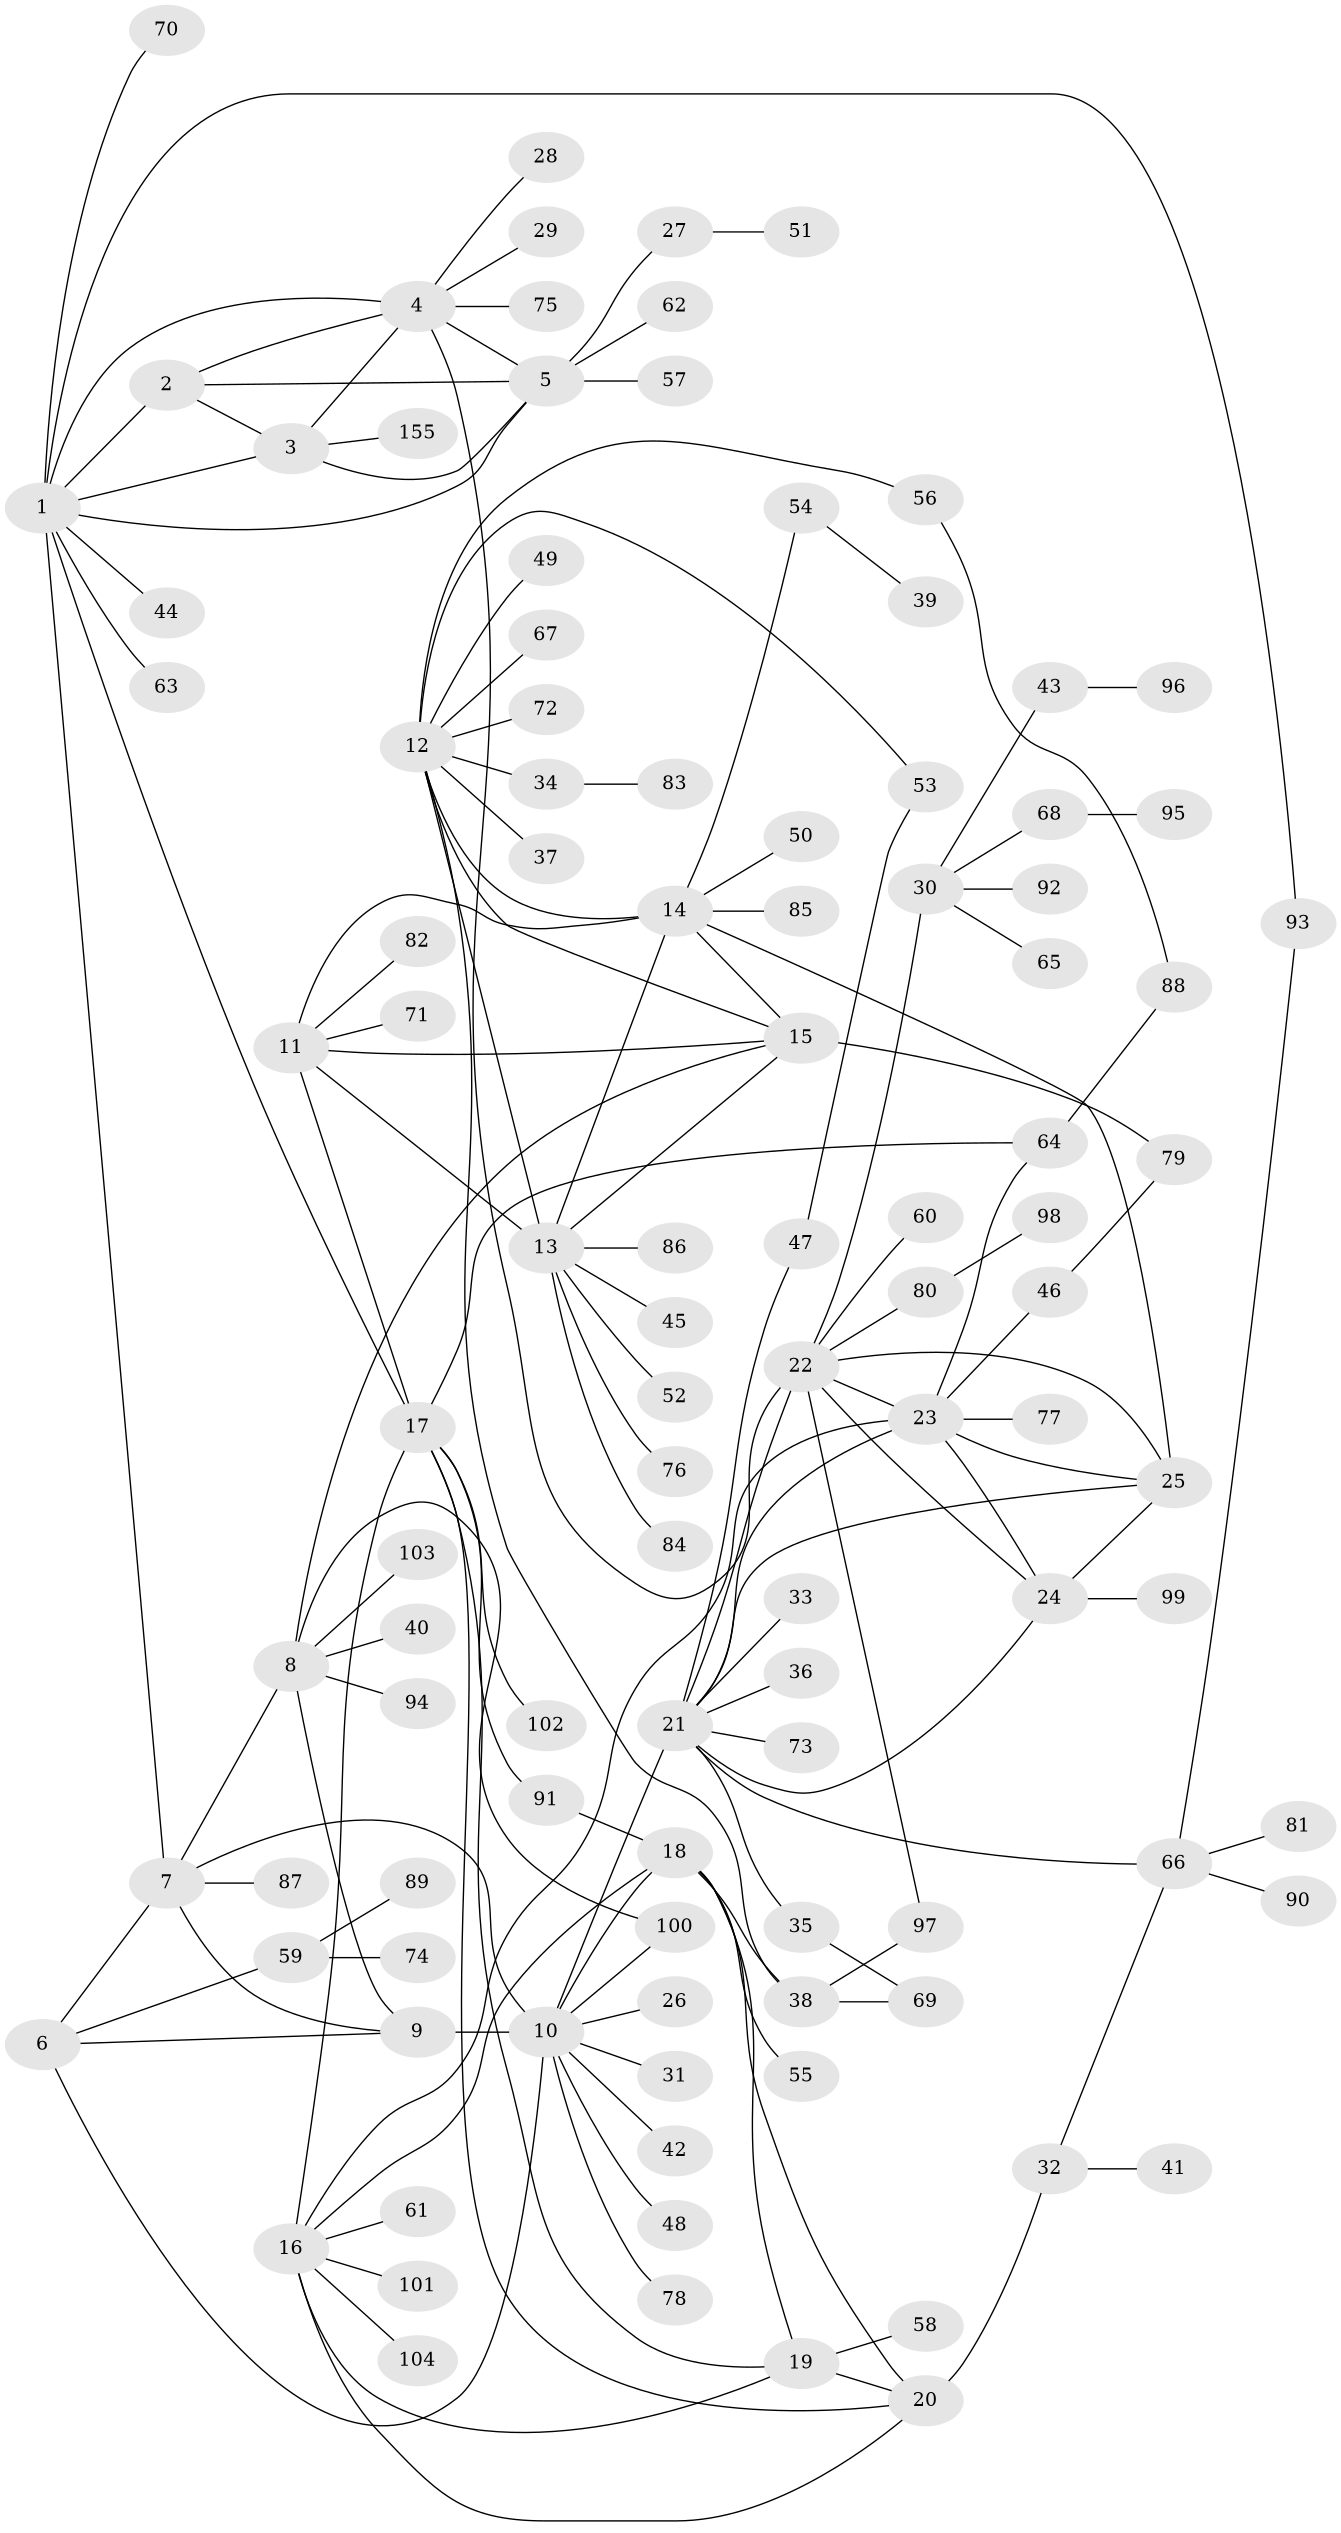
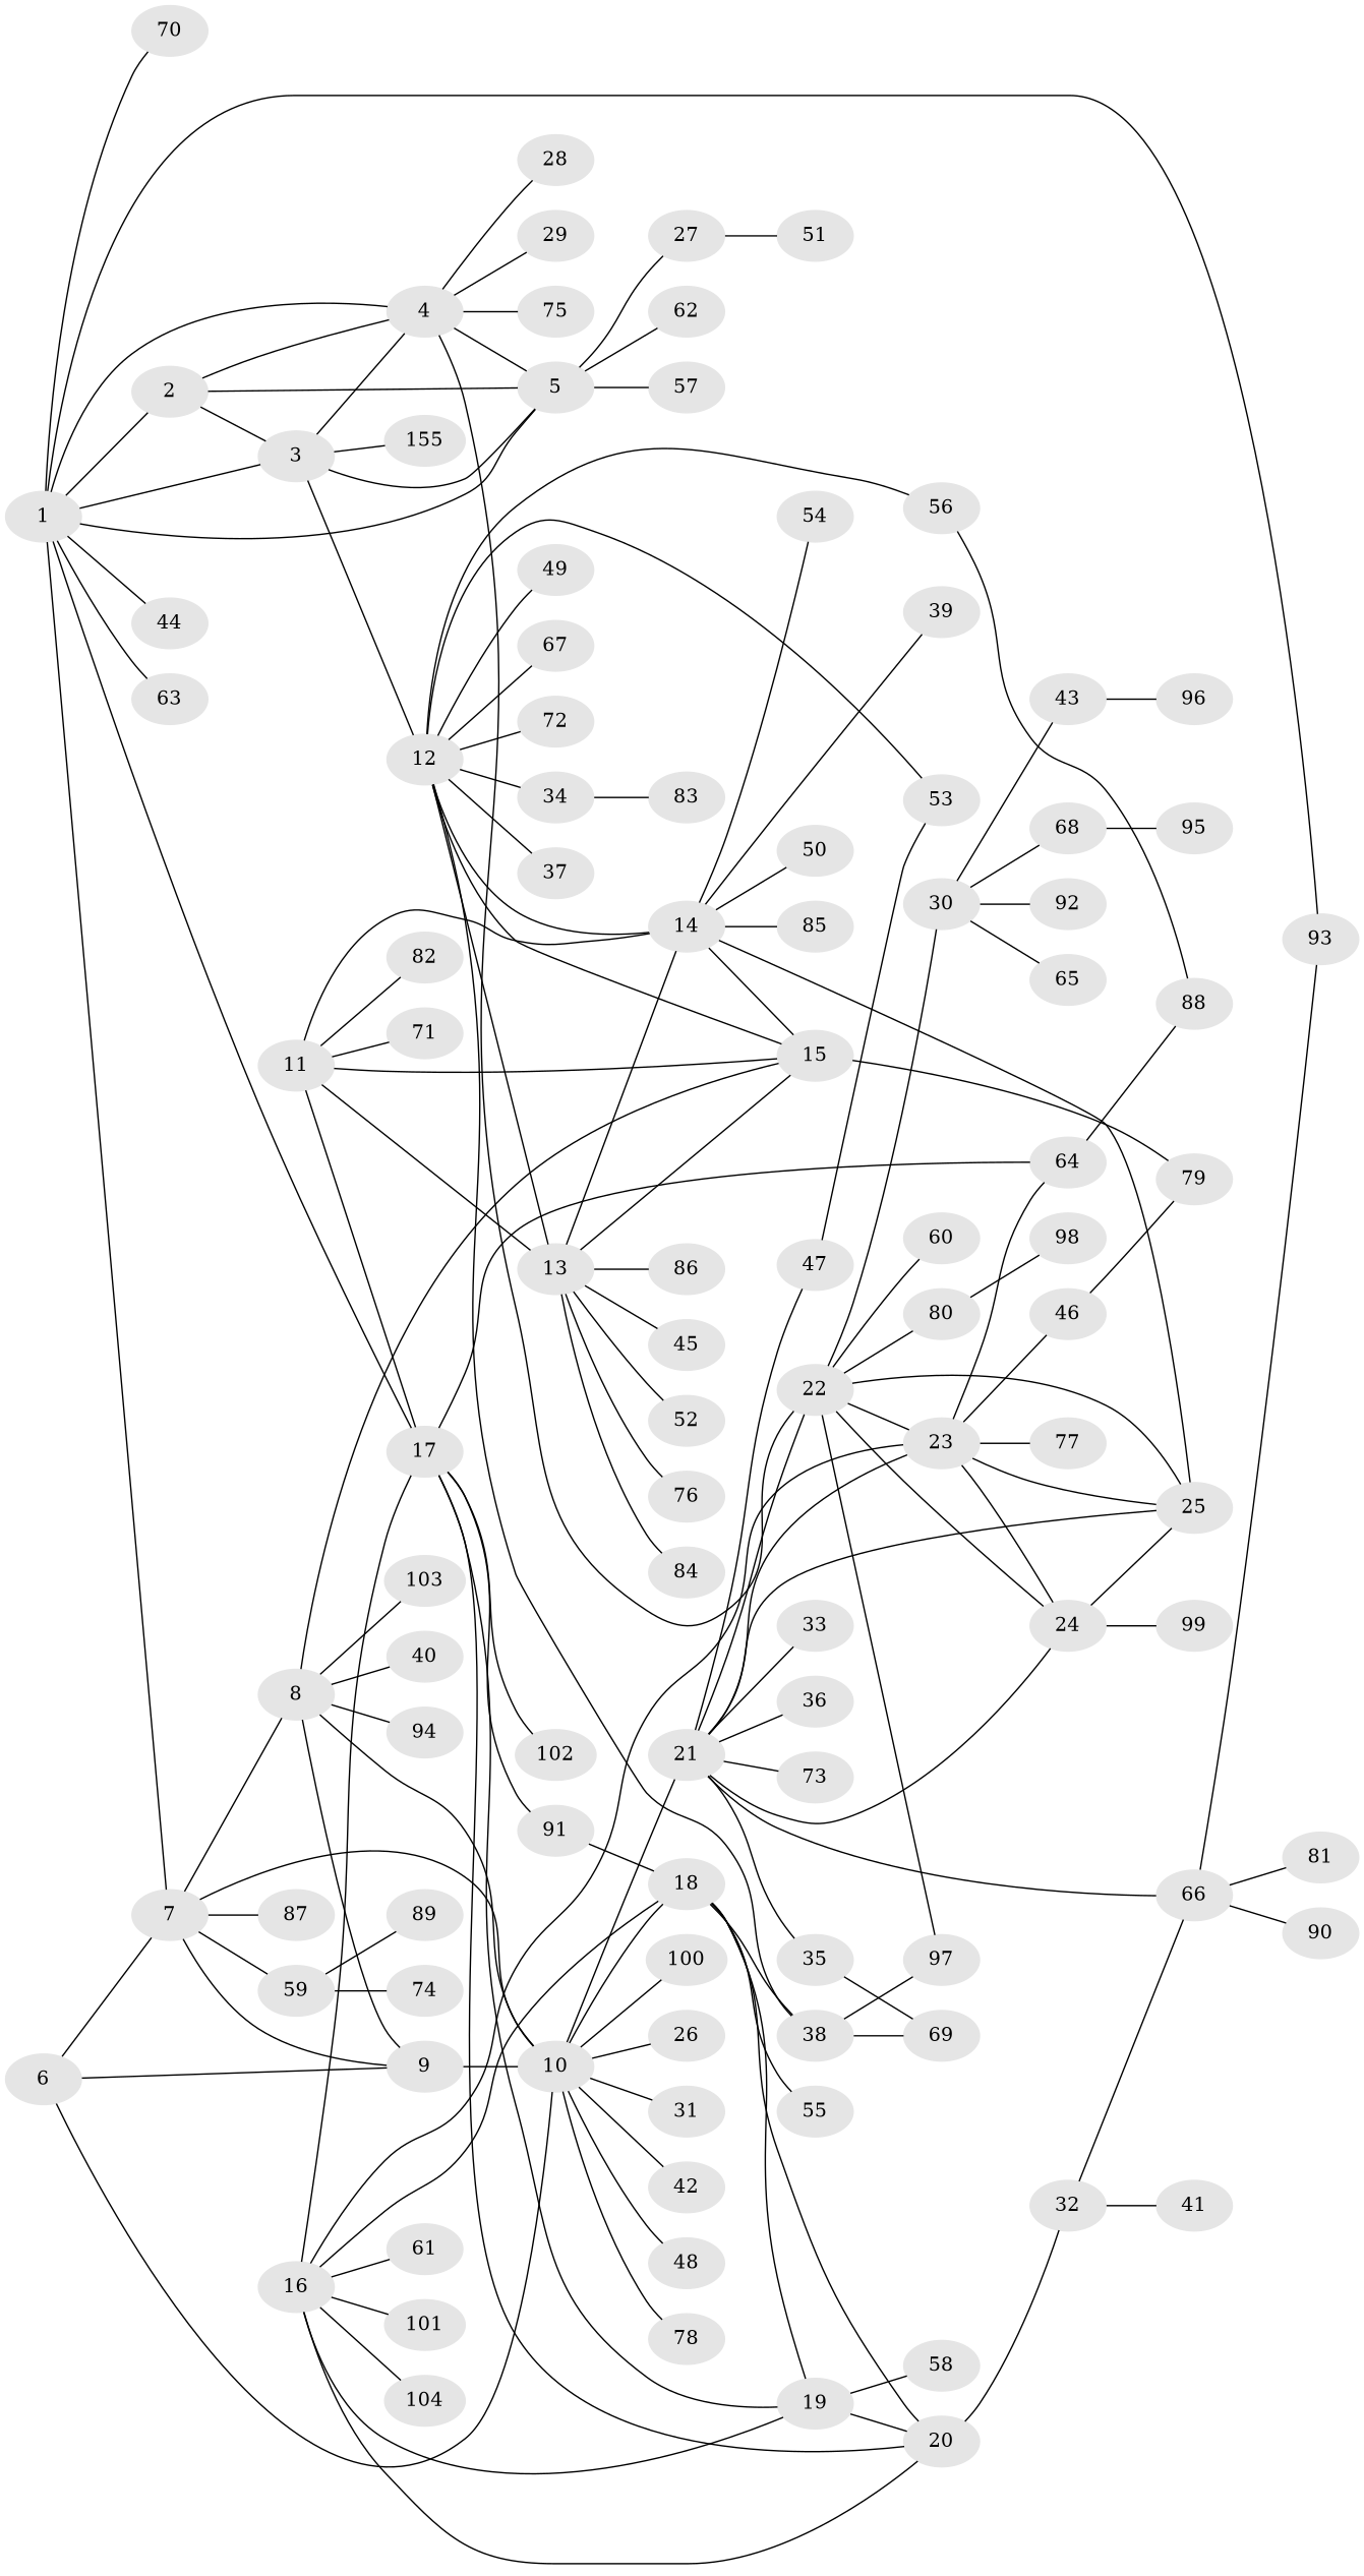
  graph {
    rankdir=LR
    node [color=gray90 style=filled]
    1
    2
    3
    4
    5
    7
    17
    44
    63
    70
    93
    12
    n13 [label=155]
    22
    28
    29
    75
    27
    57
    62
    8
    9
    10
    87
    19
    20
    64
    91
    102
    15
    13
    14
    34
    37
    38
    49
    53
    56
    67
    72
    25
    23
    24
    30
    60
    80
    97
    51
    6
    59
    40
    94
    103
    18
    21
    26
    31
    42
    48
    78
    100
    74
    89
    79
    55
    33
    35
    36
    47
    66
    73
    11
    71
    82
    45
    52
    76
    84
    86
    39
    50
    54
    85
    83
    69
    88
    16
    61
    101
    104
    58
    32
    46
    77
    41
    99
    81
    90
    43
    65
    68
    92
    98
    96
    95
    1 -- 2
    1 -- 3
    1 -- 4
    1 -- 5
    1 -- 7
    1 -- 17
    1 -- 44
    1 -- 63
    1 -- 70
    1 -- 93
    2 -- 3
    2 -- 4
    2 -- 5
    3 -- 4
    3 -- 5
+   3 -- 12
    3 -- n13
    4 -- 5
    4 -- 22
    4 -- 28
    4 -- 29
    4 -- 75
    5 -- 27
    5 -- 57
    5 -- 62
    7 -- 8
    7 -- 9
    7 -- 10
    7 -- 87
    17 -- 19
    17 -- 20
    17 -- 64
    17 -- 91
    17 -- 102
    12 -- 15
    12 -- 13
    12 -- 14
    12 -- 34
    12 -- 37
    12 -- 38
    12 -- 49
    12 -- 53
    12 -- 56
    12 -- 67
    12 -- 72
    22 -- 25
    22 -- 23
    22 -- 24
    22 -- 30
    22 -- 60
    22 -- 80
    22 -- 97
    27 -- 51
    8 -- 9
-   8 -- 100
+   8 -- 10
    8 -- 15
    8 -- 40
    8 -- 94
    8 -- 103
    9 -- 10
    10 -- 18
    10 -- 21
    10 -- 26
    10 -- 31
    10 -- 42
    10 -- 48
    10 -- 78
    10 -- 100
    19 -- 20
    19 -- 58
    20 -- 32
    64 -- 88
    91 -- 18
    15 -- 79
    13 -- 15
    13 -- 14
    13 -- 45
    13 -- 52
    13 -- 76
    13 -- 84
    13 -- 86
    14 -- 15
    14 -- 25
-   54 -- 39
+   14 -- 39
    14 -- 50
    14 -- 54
    14 -- 85
    34 -- 83
    38 -- 97
    38 -- 69
    56 -- 88
    23 -- 64
    23 -- 25
    23 -- 24
    23 -- 46
    23 -- 77
    24 -- 25
    24 -- 99
    30 -- 43
    30 -- 65
    30 -- 68
    30 -- 92
    80 -- 98
    6 -- 7
    6 -- 9
    6 -- 10
-   6 -- 59
+   7 -- 59
    59 -- 74
    59 -- 89
    18 -- 19
    18 -- 20
    18 -- 38
    18 -- 55
    21 -- 22
    21 -- 25
    21 -- 23
    21 -- 24
    21 -- 33
    21 -- 35
    21 -- 36
    21 -- 47
    21 -- 66
    21 -- 73
    35 -- 69
    47 -- 53
    66 -- 93
    66 -- 81
    66 -- 90
    11 -- 17
    11 -- 15
    11 -- 13
    11 -- 14
    11 -- 71
    11 -- 82
    16 -- 17
    16 -- 19
    16 -- 20
    16 -- 23
    16 -- 18
    16 -- 61
    16 -- 101
    16 -- 104
    32 -- 66
    32 -- 41
    46 -- 79
    43 -- 96
    68 -- 95
  }
